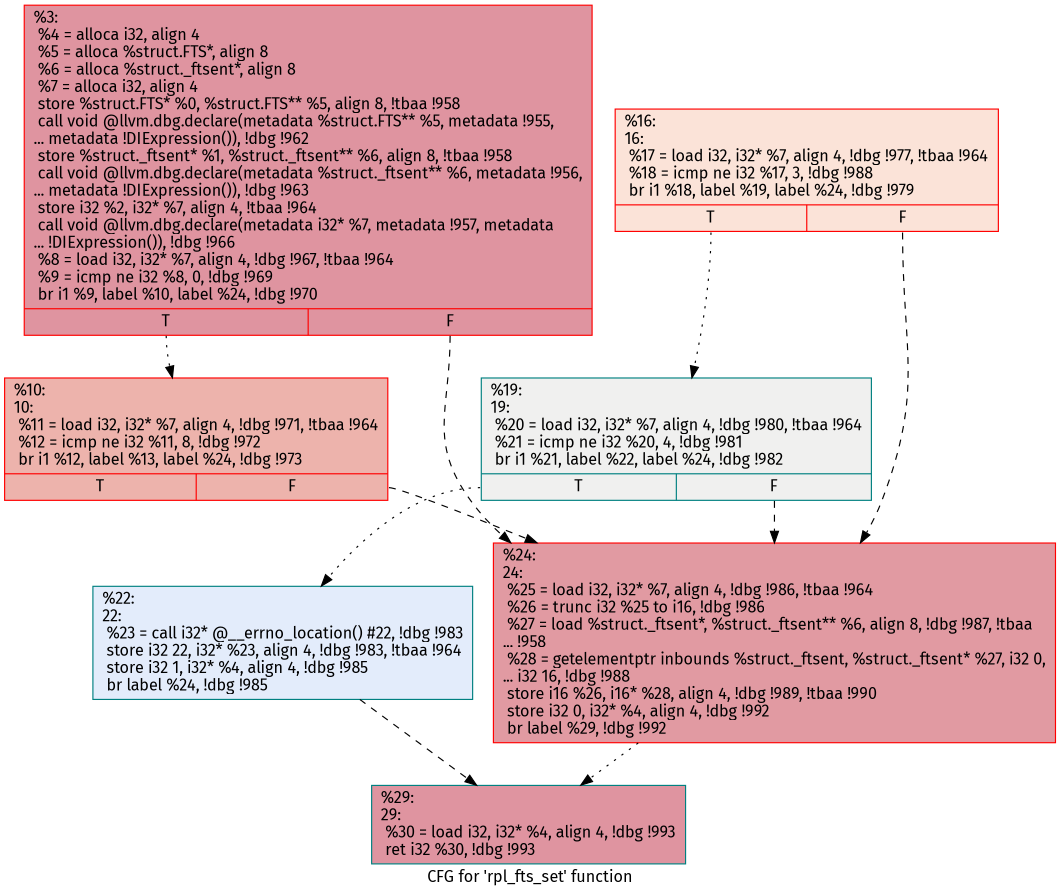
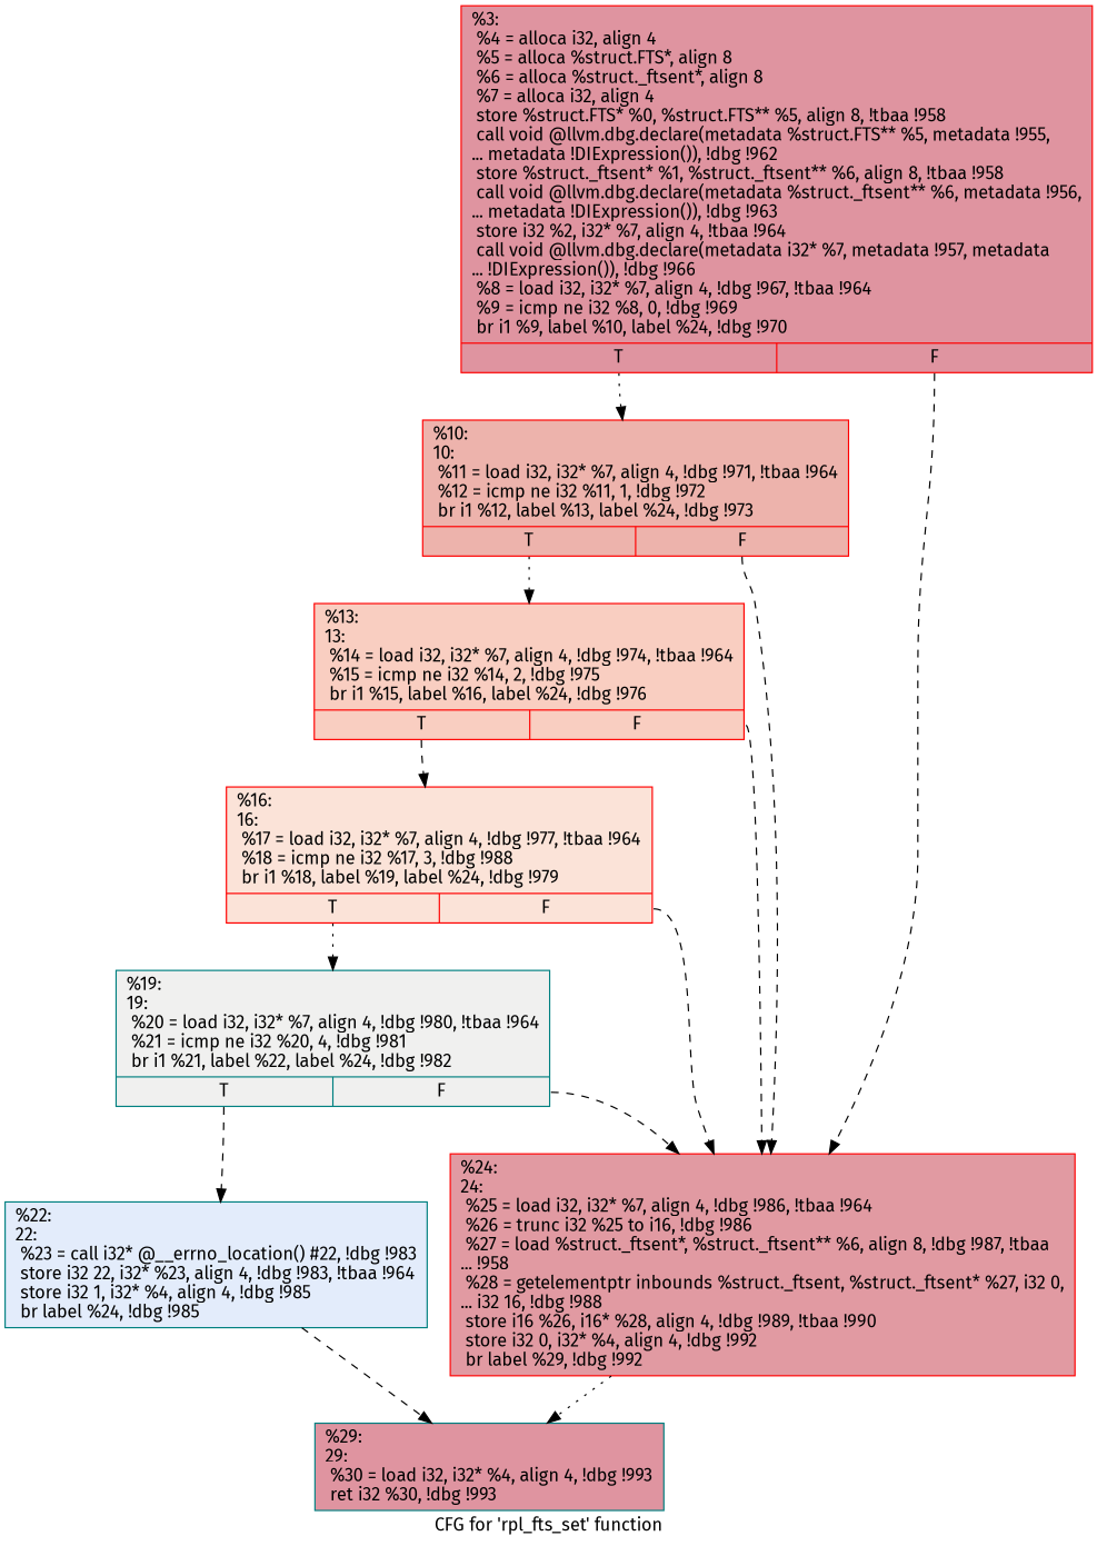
  digraph {
    fontname="Fira Sans"
    label="CFG for 'rpl_fts_set' function"
    node [color=red fillcolor="#b70d2870" fontname="Fira Sans" shape=record style=filled]
    edge [fontname="Fira Sans" style=dashed tailport=s0]
    n1 [label="{%3:\l  %4 = alloca i32, align 4\l  %5 = alloca %struct.FTS*, align 8\l  %6 = alloca %struct._ftsent*, align 8\l  %7 = alloca i32, align 4\l  store %struct.FTS* %0, %struct.FTS** %5, align 8, !tbaa !958\l  call void @llvm.dbg.declare(metadata %struct.FTS** %5, metadata !955,\l... metadata !DIExpression()), !dbg !962\l  store %struct._ftsent* %1, %struct._ftsent** %6, align 8, !tbaa !958\l  call void @llvm.dbg.declare(metadata %struct._ftsent** %6, metadata !956,\l... metadata !DIExpression()), !dbg !963\l  store i32 %2, i32* %7, align 4, !tbaa !964\l  call void @llvm.dbg.declare(metadata i32* %7, metadata !957, metadata\l... !DIExpression()), !dbg !966\l  %8 = load i32, i32* %7, align 4, !dbg !967, !tbaa !964\l  %9 = icmp ne i32 %8, 0, !dbg !969\l  br i1 %9, label %10, label %24, !dbg !970\l|{<s0>T|<s1>F}}"]
-   n2 [fillcolor="#d6524470" label="{%10:\l10:                                               \l  %11 = load i32, i32* %7, align 4, !dbg !971, !tbaa !964\l  %12 = icmp ne i32 %11, 8, !dbg !972\l  br i1 %12, label %13, label %24, !dbg !973\l|{<s0>T|<s1>F}}"]
+   n2 [fillcolor="#d6524470" label="{%10:\l10:                                               \l  %11 = load i32, i32* %7, align 4, !dbg !971, !tbaa !964\l  %12 = icmp ne i32 %11, 1, !dbg !972\l  br i1 %12, label %13, label %24, !dbg !973\l|{<s0>T|<s1>F}}"]
    n3 [fillcolor="#bb1b2c70" label="{%24:\l24:                                               \l  %25 = load i32, i32* %7, align 4, !dbg !986, !tbaa !964\l  %26 = trunc i32 %25 to i16, !dbg !986\l  %27 = load %struct._ftsent*, %struct._ftsent** %6, align 8, !dbg !987, !tbaa\l... !958\l  %28 = getelementptr inbounds %struct._ftsent, %struct._ftsent* %27, i32 0,\l... i32 16, !dbg !988\l  store i16 %26, i16* %28, align 4, !dbg !989, !tbaa !990\l  store i32 0, i32* %4, align 4, !dbg !992\l  br label %29, !dbg !992\l}"]
+   n4 [fillcolor="#f2907270" label="{%13:\l13:                                               \l  %14 = load i32, i32* %7, align 4, !dbg !974, !tbaa !964\l  %15 = icmp ne i32 %14, 2, !dbg !975\l  br i1 %15, label %16, label %24, !dbg !976\l|{<s0>T|<s1>F}}"]
    n5 [color=teal label="{%29:\l29:                                               \l  %30 = load i32, i32* %4, align 4, !dbg !993\l  ret i32 %30, !dbg !993\l}"]
    n6 [fillcolor="#f6bfa670" label="{%16:\l16:                                               \l  %17 = load i32, i32* %7, align 4, !dbg !977, !tbaa !964\l  %18 = icmp ne i32 %17, 3, !dbg !988\l  br i1 %18, label %19, label %24, !dbg !979\l|{<s0>T|<s1>F}}"]
    n7 [color=teal fillcolor="#dedcdb70" label="{%19:\l19:                                               \l  %20 = load i32, i32* %7, align 4, !dbg !980, !tbaa !964\l  %21 = icmp ne i32 %20, 4, !dbg !981\l  br i1 %21, label %22, label %24, !dbg !982\l|{<s0>T|<s1>F}}"]
    n8 [color=teal fillcolor="#bfd3f670" label="{%22:\l22:                                               \l  %23 = call i32* @__errno_location() #22, !dbg !983\l  store i32 22, i32* %23, align 4, !dbg !983, !tbaa !964\l  store i32 1, i32* %4, align 4, !dbg !985\l  br label %24, !dbg !985\l}"]
    n1 -> n2 [style=dotted]
    n1 -> n3 [tailport=s1]
    n2 -> n3 [tailport=s1]
+   n2 -> n4 [style=dotted]
    n3 -> n5 [style=dotted]
+   n4 -> n3 [tailport=s1]
+   n4 -> n6
    n6 -> n3 [tailport=s1]
    n6 -> n7 [style=dotted]
    n7 -> n3 [tailport=s1]
-   n7 -> n8 [style=dotted]
+   n7 -> n8
    n8 -> n5
  }
